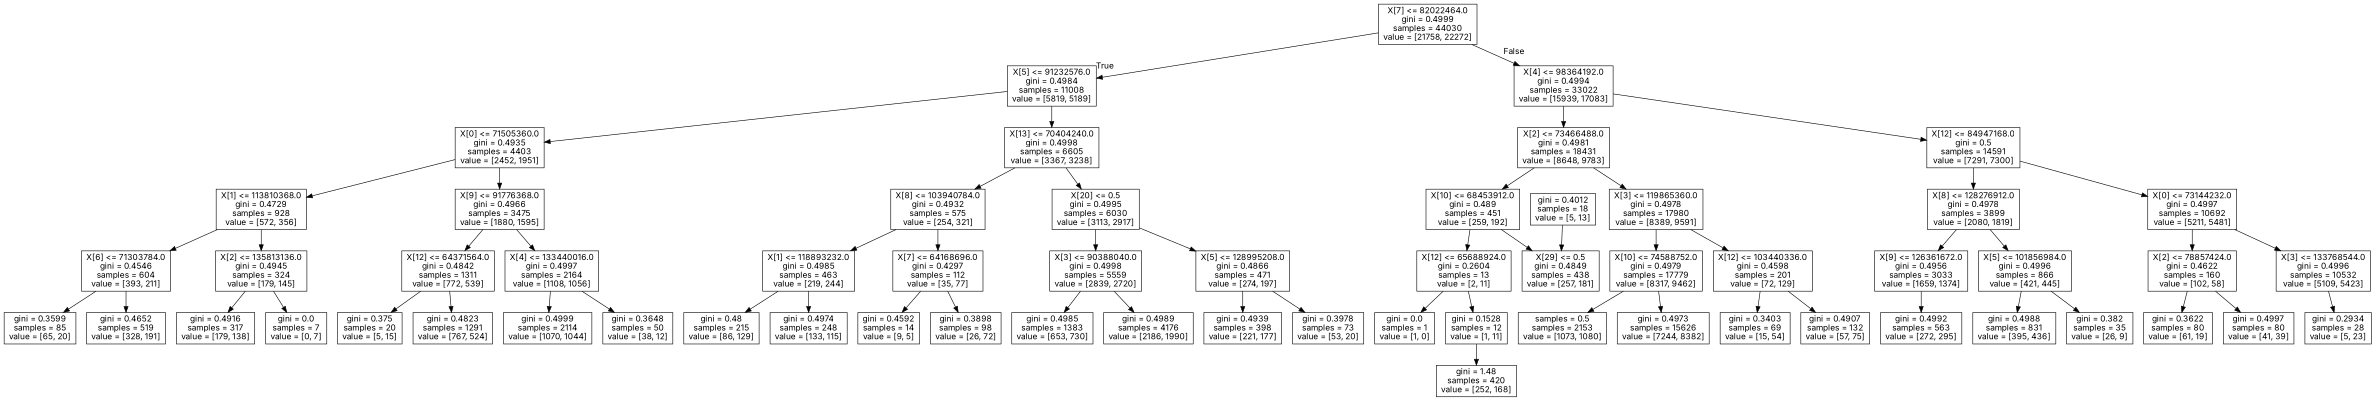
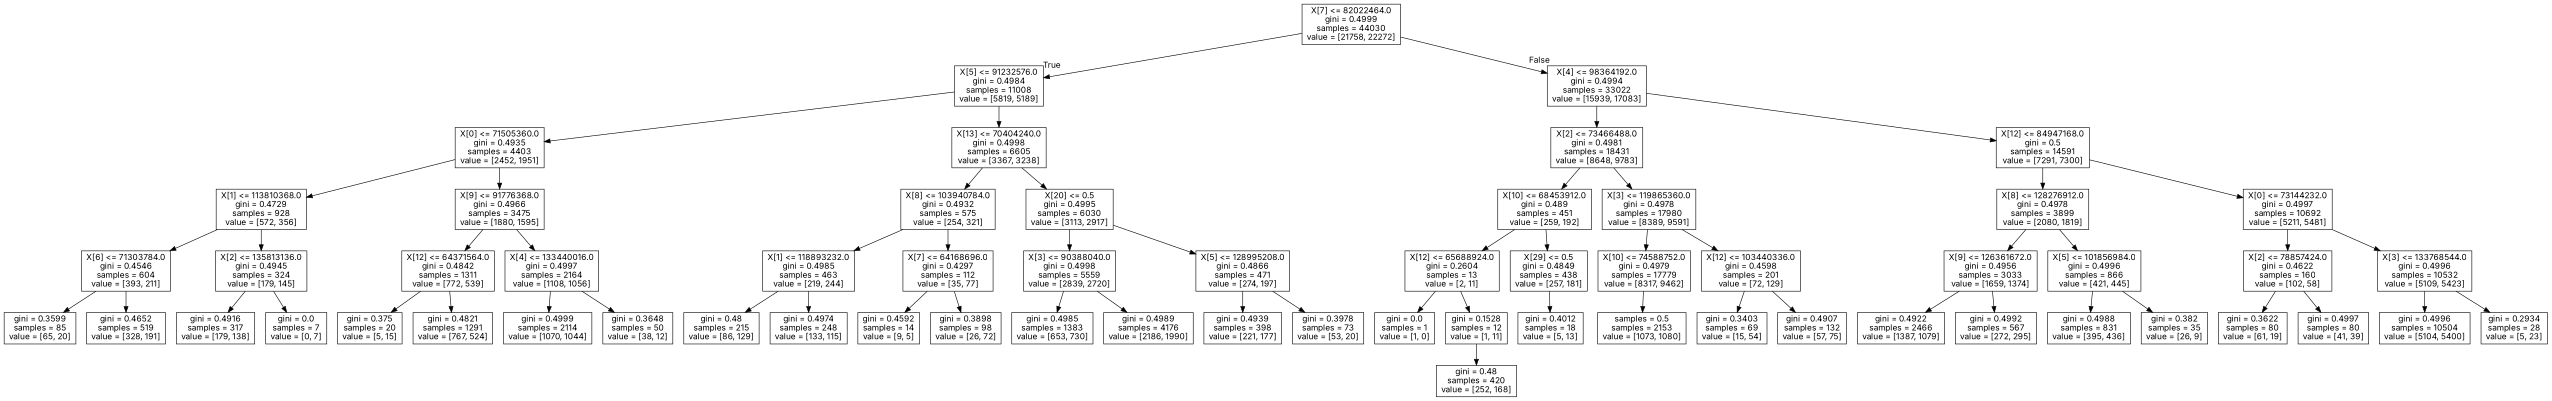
  digraph {
    fontname=Inter
    node [fontname=Inter shape=box]
    edge [fontname=Inter]
    n1 [label="X[7] <= 82022464.0\ngini = 0.4999\nsamples = 44030\nvalue = [21758, 22272]"]
    n2 [label="X[5] <= 91232576.0\ngini = 0.4984\nsamples = 11008\nvalue = [5819, 5189]"]
    n3 [label="X[4] <= 98364192.0\ngini = 0.4994\nsamples = 33022\nvalue = [15939, 17083]"]
    n4 [label="X[0] <= 71505360.0\ngini = 0.4935\nsamples = 4403\nvalue = [2452, 1951]"]
    n5 [label="X[13] <= 70404240.0\ngini = 0.4998\nsamples = 6605\nvalue = [3367, 3238]"]
    n6 [label="X[2] <= 73466488.0\ngini = 0.4981\nsamples = 18431\nvalue = [8648, 9783]"]
    n7 [label="X[12] <= 84947168.0\ngini = 0.5\nsamples = 14591\nvalue = [7291, 7300]"]
    n8 [label="X[1] <= 113810368.0\ngini = 0.4729\nsamples = 928\nvalue = [572, 356]"]
    n9 [label="X[9] <= 91776368.0\ngini = 0.4966\nsamples = 3475\nvalue = [1880, 1595]"]
    n10 [label="X[8] <= 103940784.0\ngini = 0.4932\nsamples = 575\nvalue = [254, 321]"]
    n11 [label="X[20] <= 0.5\ngini = 0.4995\nsamples = 6030\nvalue = [3113, 2917]"]
    n12 [label="X[6] <= 71303784.0\ngini = 0.4546\nsamples = 604\nvalue = [393, 211]"]
    n13 [label="X[2] <= 135813136.0\ngini = 0.4945\nsamples = 324\nvalue = [179, 145]"]
    n14 [label="X[12] <= 64371564.0\ngini = 0.4842\nsamples = 1311\nvalue = [772, 539]"]
    n15 [label="X[4] <= 133440016.0\ngini = 0.4997\nsamples = 2164\nvalue = [1108, 1056]"]
    n16 [label="gini = 0.3599\nsamples = 85\nvalue = [65, 20]"]
    n17 [label="gini = 0.4652\nsamples = 519\nvalue = [328, 191]"]
    n18 [label="gini = 0.4916\nsamples = 317\nvalue = [179, 138]"]
    n19 [label="gini = 0.0\nsamples = 7\nvalue = [0, 7]"]
    n20 [label="gini = 0.375\nsamples = 20\nvalue = [5, 15]"]
-   n21 [label="gini = 0.4823\nsamples = 1291\nvalue = [767, 524]"]
+   n21 [label="gini = 0.4821\nsamples = 1291\nvalue = [767, 524]"]
    n22 [label="gini = 0.4999\nsamples = 2114\nvalue = [1070, 1044]"]
    n23 [label="gini = 0.3648\nsamples = 50\nvalue = [38, 12]"]
    n24 [label="X[1] <= 118893232.0\ngini = 0.4985\nsamples = 463\nvalue = [219, 244]"]
    n25 [label="X[7] <= 64168696.0\ngini = 0.4297\nsamples = 112\nvalue = [35, 77]"]
    n26 [label="X[3] <= 90388040.0\ngini = 0.4998\nsamples = 5559\nvalue = [2839, 2720]"]
    n27 [label="X[5] <= 128995208.0\ngini = 0.4866\nsamples = 471\nvalue = [274, 197]"]
    n28 [label="gini = 0.48\nsamples = 215\nvalue = [86, 129]"]
    n29 [label="gini = 0.4974\nsamples = 248\nvalue = [133, 115]"]
    n30 [label="gini = 0.4592\nsamples = 14\nvalue = [9, 5]"]
    n31 [label="gini = 0.3898\nsamples = 98\nvalue = [26, 72]"]
    n32 [label="gini = 0.4985\nsamples = 1383\nvalue = [653, 730]"]
    n33 [label="gini = 0.4989\nsamples = 4176\nvalue = [2186, 1990]"]
    n34 [label="gini = 0.4939\nsamples = 398\nvalue = [221, 177]"]
    n35 [label="gini = 0.3978\nsamples = 73\nvalue = [53, 20]"]
    n36 [label="X[10] <= 68453912.0\ngini = 0.489\nsamples = 451\nvalue = [259, 192]"]
    n37 [label="X[3] <= 119865360.0\ngini = 0.4978\nsamples = 17980\nvalue = [8389, 9591]"]
    n38 [label="X[8] <= 128276912.0\ngini = 0.4978\nsamples = 3899\nvalue = [2080, 1819]"]
    n39 [label="X[0] <= 73144232.0\ngini = 0.4997\nsamples = 10692\nvalue = [5211, 5481]"]
    n40 [label="X[12] <= 65688924.0\ngini = 0.2604\nsamples = 13\nvalue = [2, 11]"]
    n41 [label="X[29] <= 0.5\ngini = 0.4849\nsamples = 438\nvalue = [257, 181]"]
    n42 [label="X[10] <= 74588752.0\ngini = 0.4979\nsamples = 17779\nvalue = [8317, 9462]"]
    n43 [label="X[12] <= 103440336.0\ngini = 0.4598\nsamples = 201\nvalue = [72, 129]"]
    n44 [label="gini = 0.0\nsamples = 1\nvalue = [1, 0]"]
    n45 [label="gini = 0.1528\nsamples = 12\nvalue = [1, 11]"]
    n46 [label="gini = 0.4012\nsamples = 18\nvalue = [5, 13]"]
-   n47 [label="gini = 1.48\nsamples = 420\nvalue = [252, 168]"]
+   n47 [label="gini = 0.48\nsamples = 420\nvalue = [252, 168]"]
    n48 [label="samples = 0.5\nsamples = 2153\nvalue = [1073, 1080]"]
-   n49 [label="gini = 0.4973\nsamples = 15626\nvalue = [7244, 8382]"]
    n50 [label="gini = 0.3403\nsamples = 69\nvalue = [15, 54]"]
    n51 [label="gini = 0.4907\nsamples = 132\nvalue = [57, 75]"]
    n52 [label="X[9] <= 126361672.0\ngini = 0.4956\nsamples = 3033\nvalue = [1659, 1374]"]
    n53 [label="X[5] <= 101856984.0\ngini = 0.4996\nsamples = 866\nvalue = [421, 445]"]
    n54 [label="X[2] <= 78857424.0\ngini = 0.4622\nsamples = 160\nvalue = [102, 58]"]
    n55 [label="X[3] <= 133768544.0\ngini = 0.4996\nsamples = 10532\nvalue = [5109, 5423]"]
-   n57 [label="gini = 0.4992\nsamples = 563\nvalue = [272, 295]"]
+   n56 [label="gini = 0.4922\nsamples = 2466\nvalue = [1387, 1079]"]
+   n57 [label="gini = 0.4992\nsamples = 567\nvalue = [272, 295]"]
    n58 [label="gini = 0.4988\nsamples = 831\nvalue = [395, 436]"]
    n59 [label="gini = 0.382\nsamples = 35\nvalue = [26, 9]"]
    n60 [label="gini = 0.3622\nsamples = 80\nvalue = [61, 19]"]
    n61 [label="gini = 0.4997\nsamples = 80\nvalue = [41, 39]"]
+   n62 [label="gini = 0.4996\nsamples = 10504\nvalue = [5104, 5400]"]
    n63 [label="gini = 0.2934\nsamples = 28\nvalue = [5, 23]"]
    n1 -> n2 [headlabel=True labelangle=45 labeldistance=2.5]
    n1 -> n3 [headlabel=False labelangle=-45 labeldistance=2.5]
    n2 -> n4
    n2 -> n5
    n3 -> n6
    n3 -> n7
    n4 -> n8
    n4 -> n9
    n5 -> n10
    n5 -> n11
    n6 -> n36
    n6 -> n37
    n7 -> n38
    n7 -> n39
    n8 -> n12
    n8 -> n13
    n9 -> n14
    n9 -> n15
    n10 -> n24
    n10 -> n25
    n11 -> n26
    n11 -> n27
    n12 -> n16
    n12 -> n17
    n13 -> n18
    n13 -> n19
    n14 -> n20
    n14 -> n21
    n15 -> n22
    n15 -> n23
    n24 -> n28
    n24 -> n29
    n25 -> n30
    n25 -> n31
    n26 -> n32
    n26 -> n33
    n27 -> n34
    n27 -> n35
    n36 -> n40
    n36 -> n41
    n37 -> n42
    n37 -> n43
    n38 -> n52
    n38 -> n53
    n39 -> n54
    n39 -> n55
    n40 -> n44
    n40 -> n45
-   n46 -> n41
+   n41 -> n46
    n42 -> n48
-   n42 -> n49
    n43 -> n50
    n43 -> n51
    n45 -> n47
+   n52 -> n56
    n52 -> n57
    n53 -> n58
    n53 -> n59
    n54 -> n60
    n54 -> n61
+   n55 -> n62
    n55 -> n63
  }
